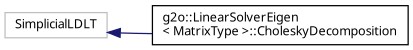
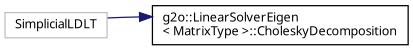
  digraph {
    rankdir=LR
    fontname="Noto Sans"
    node [fillcolor=white fontname="Noto Sans" fontsize=10 shape=record style=filled]
    n1 [color=grey75 height=0.2 label=SimplicialLDLT width=0.4]
    n2 [color=black height=0.2 label="g2o::LinearSolverEigen\l\< MatrixType \>::CholeskyDecomposition" width=0.4]
-   n1 -> n2 [color=midnightblue dir=back fontname="Noto Sans" fontsize=10 labelfontname=Helvetica labelfontsize=10 style=solid]
+   n2 -> n1 [color=midnightblue dir=back fontname="Noto Sans" fontsize=10 labelfontname=Helvetica labelfontsize=10 style=solid]
  }
